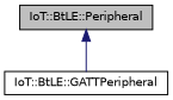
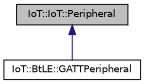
  digraph {
    node [color=black fontname=Helvetica fontsize=10 shape=record style=filled]
-   n1 [fillcolor=grey75 fontcolor=black height=0.2 label="IoT::BtLE::Peripheral" width=0.4]
+   n1 [fillcolor=grey75 fontcolor=black height=0.2 label="IoT::IoT::Peripheral" width=0.4]
    n2 [fillcolor=white height=0.2 label="IoT::BtLE::GATTPeripheral" width=0.4]
    n1 -> n2 [color=midnightblue dir=back fontname=Helvetica fontsize=10 labelfontname=Helvetica labelfontsize=10 style=solid]
  }
